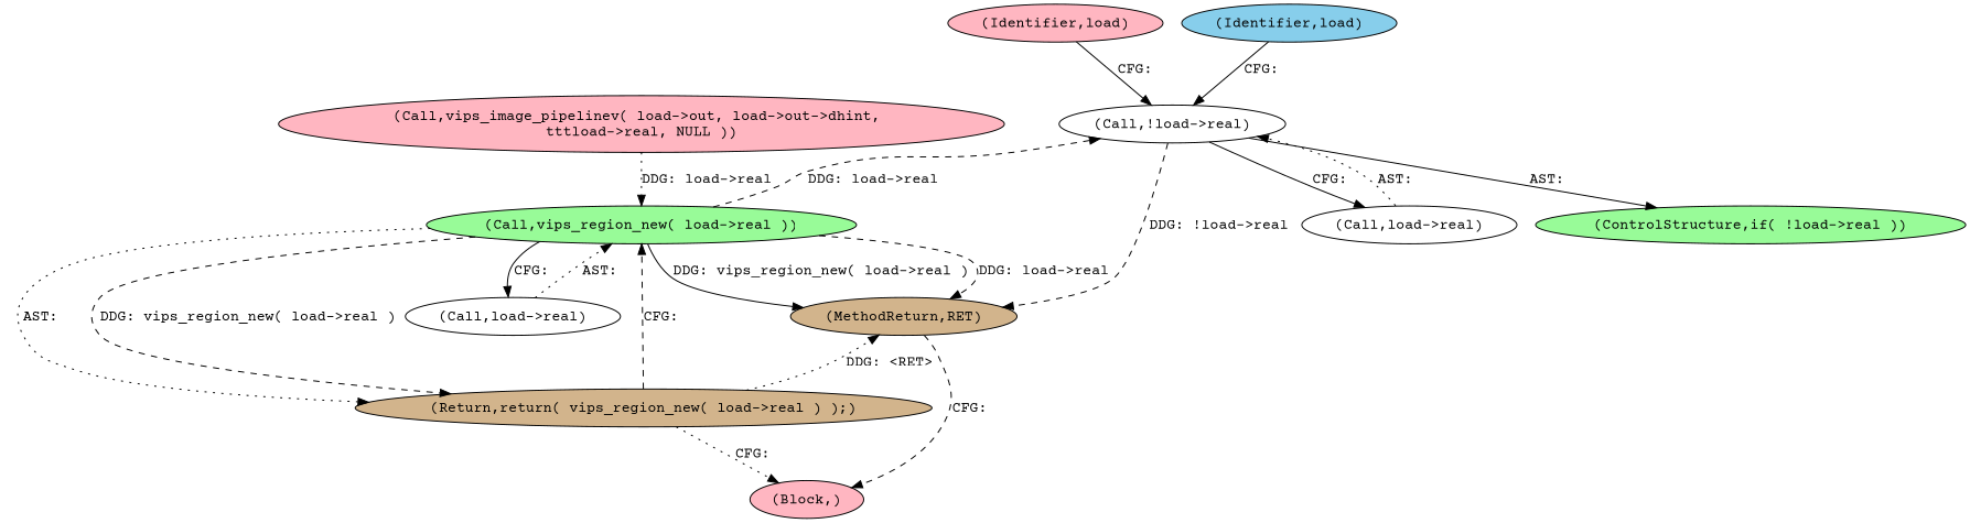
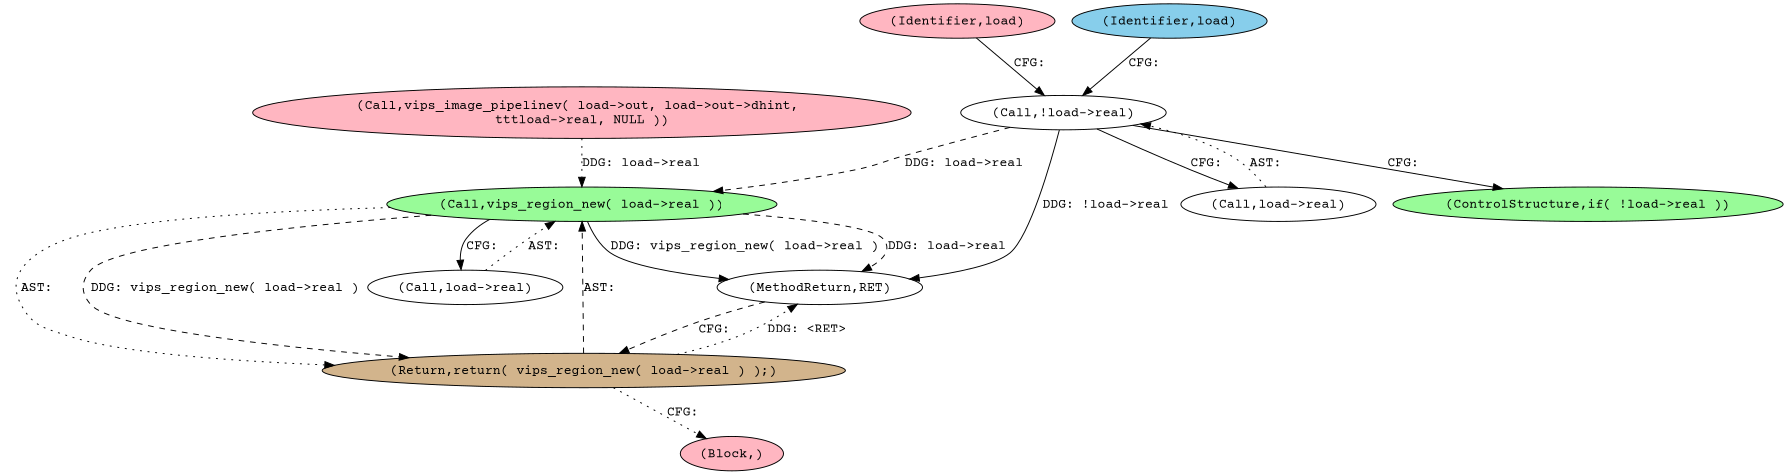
  digraph {
    fontname="Courier Prime"
    node [fillcolor=white fontname="Courier Prime" style=filled]
    edge [fontname="Courier Prime" style=dashed]
    n1 [label="(Call,!load->real)"]
    n2 [fillcolor=palegreen label="(Call,vips_region_new( load->real ))"]
-   n3 [fillcolor=tan label="(MethodReturn,RET)"]
+   n3 [label="(MethodReturn,RET)"]
    n4 [label="(Call,load->real)"]
    n5 [fillcolor=palegreen label="(ControlStructure,if( !load->real ))"]
    n6 [fillcolor=tan label="(Return,return( vips_region_new( load->real ) );)"]
    n7 [label="(Call,load->real)"]
    n8 [fillcolor=lightpink label="(Block,)"]
    n9 [fillcolor=lightpink label="(Identifier,load)"]
    n10 [fillcolor=lightpink label="(Call,vips_image_pipelinev( load->out, load->out->dhint, \n\t\t\tload->real, NULL ))"]
    n11 [fillcolor=skyblue label="(Identifier,load)"]
-   n2 -> n1 [label="DDG: load->real"]
-   n1 -> n3 [label="DDG: !load->real"]
+   n1 -> n2 [label="DDG: load->real"]
+   n1 -> n3 [label="DDG: !load->real" style=solid]
    n1 -> n4 [label="CFG: " style=solid]
-   n1 -> n5 [label="AST: " style=solid]
+   n1 -> n5 [label="CFG: " style=solid]
    n2 -> n3 [label="DDG: load->real"]
    n2 -> n3 [label="DDG: vips_region_new( load->real )" style=solid]
    n2 -> n6 [label="AST: " style=dotted]
    n2 -> n6 [label="DDG: vips_region_new( load->real )"]
    n2 -> n7 [label="CFG: " style=solid]
-   n3 -> n8 [label="CFG: "]
+   n3 -> n6 [label="CFG: "]
    n4 -> n1 [label="AST: " style=dotted]
-   n6 -> n2 [label="CFG: "]
+   n6 -> n2 [label="AST: "]
    n6 -> n3 [label="DDG: <RET>" style=dotted]
    n6 -> n8 [label="CFG: " style=dotted]
    n7 -> n2 [label="AST: " style=dotted]
    n9 -> n1 [label="CFG: " style=solid]
    n10 -> n2 [label="DDG: load->real" style=dotted]
    n11 -> n1 [label="CFG: " style=solid]
  }
